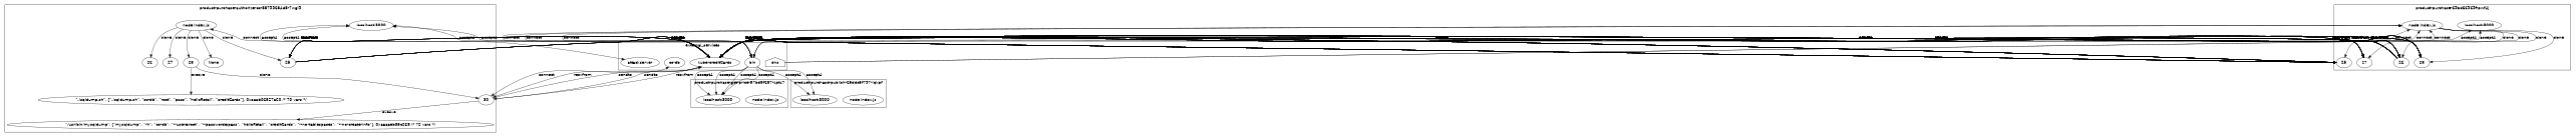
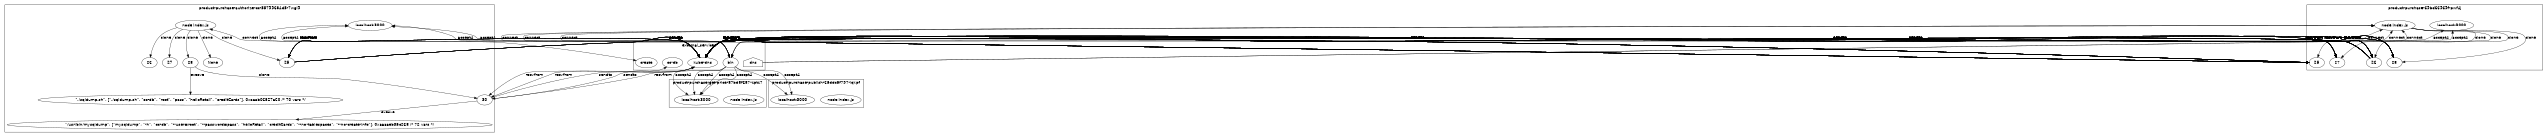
  digraph {
    fontname="DejaVu Sans"
    node [fontname="DejaVu Sans"]
    edge [fontname="DejaVu Sans"]
    n1 [label="node index.js"]
    n2 [label=25]
    n3 [label=26]
    n4 [label=27]
    n5 [label=28]
    None
    n7 [label="localhost:3000"]
    n8 [label="\"./sqldump.sh\", [\"./sqldump.sh\", \"cc-db\", \"root\", \"pass\", \"helloRetail\", \"creditCards\"], 0xaaab06827a60 /* 70 vars */"]
    n9 [label=30]
    n10 [label="\"/usr/bin/mysqldump\", [\"mysqldump\", \"-h\", \"cc-db\", \"--user=root\", \"--password=pass\", \"helloRetail\", \"creditCards\", \"--no-tablespaces\", \"--no-create-info\"], 0xaaaaeb35c268 /* 72 vars */"]
    n11 [label="node index.js"]
    n12 [label=25]
    n13 [label=26]
    n14 [label=27]
    n15 [label=28]
    n16 [label="localhost:3000"]
    n17 [label="node index.js"]
    n18 [label="localhost:3000"]
    n19 [label="node index.js"]
    n20 [label="localhost:3000"]
-   n21 [label=attackserver]
-   n22 [label="kube-creditCards"]
+   n21 [label=create]
+   n22 [label="kube-dns"]
    n23 [label="cc-db"]
    n24 [label=bin]
    n25 [label=dns shape=house]
    subgraph cluster_1 {
      label=" product-purchase-authorize-cc-55799684d5-7wgl9 "
      n1
      n2
      n3
      n4
      n5
      None
      n7
      n8
      n9
      n10
    }
    subgraph cluster_2 {
      label=" product-purchase-69bd66969f-pwf4j "
      n11
      n12
      n13
      n14
      n15
      n16
    }
    subgraph cluster_3 {
      label=" product-purchase-get-price-87bd8f687-zptz7 "
      n17
      n18
    }
    subgraph cluster_4 {
      label=" product-purchase-publish-65ddc5f797-lqkpf "
      n19
      n20
    }
    subgraph cluster_5 {
      label=external_services
      n21
      n22
      n23
      n24
      n25
    }
    n1 -> n2 [label=clone]
    n1 -> n3 [label=clone]
    n1 -> n4 [label=clone]
    n1 -> n5 [label=clone]
    n1 -> None [label=clone]
    n1 -> n21 [dir=both label=connect]
    n2 -> n22 [label=sendto]
    n2 -> n22 [label=sendto]
    n2 -> n22 [label=sendto]
    n2 -> n22 [label=sendto]
    n2 -> n22 [label=sendto]
    n2 -> n22 [label=sendto]
    n2 -> n22 [label=sendto]
    n2 -> n22 [label=sendto]
    n5 -> n8 [label=execve]
    n5 -> n9 [label=clone]
    n9 -> n10 [label=execve]
    n9 -> n22 [label=sendto]
    n9 -> n22 [label=sendto]
-   n9 -> n23 [dir=both label=connect]
+   n9 -> n23 [dir=both label=recvfrom]
    n11 -> n12 [label=clone]
    n11 -> n13 [label=clone]
    n11 -> n14 [label=clone]
    n11 -> n15 [label=clone]
    n11 -> n24 [dir=both label=connect]
    n11 -> n24 [dir=both label=connect]
    n11 -> n24 [dir=both label=connect]
    n11 -> n24 [dir=both label=connect]
    n11 -> n24 [dir=both label=connect]
    n11 -> n24 [dir=both label=connect]
    n12 -> n22 [label=sendto]
    n12 -> n22 [label=sendto]
    n12 -> n22 [label=sendto]
    n12 -> n22 [label=sendto]
    n12 -> n22 [label=sendto]
    n12 -> n22 [label=sendto]
    n12 -> n22 [label=sendto]
    n12 -> n22 [label=sendto]
    n12 -> n22 [label=sendto]
    n12 -> n22 [label=sendto]
    n12 -> n22 [label=sendto]
    n12 -> n22 [label=sendto]
    n12 -> n22 [label=sendto]
    n12 -> n22 [label=sendto]
    n12 -> n22 [label=sendto]
    n12 -> n22 [label=sendto]
    n13 -> n22 [label=sendto]
    n13 -> n22 [label=sendto]
    n13 -> n22 [label=sendto]
    n13 -> n22 [label=sendto]
    n13 -> n22 [label=sendto]
    n13 -> n22 [label=sendto]
    n13 -> n22 [label=sendto]
    n13 -> n22 [label=sendto]
    n13 -> n22 [label=sendto]
    n13 -> n22 [label=sendto]
    n13 -> n22 [label=sendto]
    n13 -> n22 [label=sendto]
    n13 -> n22 [label=sendto]
    n13 -> n22 [label=sendto]
    n13 -> n22 [label=sendto]
    n13 -> n22 [label=sendto]
    n14 -> n22 [label=sendto]
    n14 -> n22 [label=sendto]
    n14 -> n22 [label=sendto]
    n14 -> n22 [label=sendto]
    n14 -> n22 [label=sendto]
    n14 -> n22 [label=sendto]
    n14 -> n22 [label=sendto]
    n14 -> n22 [label=sendto]
    n15 -> n22 [label=sendto]
    n15 -> n22 [label=sendto]
    n15 -> n22 [label=sendto]
    n15 -> n22 [label=sendto]
    n15 -> n22 [label=sendto]
    n15 -> n22 [label=sendto]
    n15 -> n22 [label=sendto]
    n15 -> n22 [label=sendto]
    n22 -> n2 [label=recvfrom]
    n22 -> n2 [label=recvfrom]
    n22 -> n2 [label=recvfrom]
    n22 -> n2 [label=recvfrom]
    n22 -> n2 [label=recvfrom]
    n22 -> n2 [label=recvfrom]
    n22 -> n2 [label=recvfrom]
    n22 -> n2 [label=recvfrom]
    n22 -> n9 [label=recvfrom]
    n22 -> n9 [label=recvfrom]
    n22 -> n12 [label=recvfrom]
    n22 -> n12 [label=recvfrom]
    n22 -> n12 [label=recvfrom]
    n22 -> n12 [label=recvfrom]
    n22 -> n12 [label=recvfrom]
    n22 -> n12 [label=recvfrom]
    n22 -> n12 [label=recvfrom]
    n22 -> n12 [label=recvfrom]
    n22 -> n12 [label=recvfrom]
    n22 -> n12 [label=recvfrom]
    n22 -> n12 [label=recvfrom]
    n22 -> n12 [label=recvfrom]
    n22 -> n12 [label=recvfrom]
    n22 -> n12 [label=recvfrom]
    n22 -> n12 [label=recvfrom]
    n22 -> n12 [label=recvfrom]
    n22 -> n13 [label=recvfrom]
    n22 -> n13 [label=recvfrom]
    n22 -> n13 [label=recvfrom]
    n22 -> n13 [label=recvfrom]
    n22 -> n13 [label=recvfrom]
    n22 -> n13 [label=recvfrom]
    n22 -> n13 [label=recvfrom]
    n22 -> n13 [label=recvfrom]
    n22 -> n13 [label=recvfrom]
    n22 -> n13 [label=recvfrom]
    n22 -> n13 [label=recvfrom]
    n22 -> n13 [label=recvfrom]
    n22 -> n13 [label=recvfrom]
    n22 -> n13 [label=recvfrom]
    n22 -> n13 [label=recvfrom]
    n22 -> n13 [label=recvfrom]
    n22 -> n14 [label=recvfrom]
    n22 -> n14 [label=recvfrom]
    n22 -> n14 [label=recvfrom]
    n22 -> n14 [label=recvfrom]
    n22 -> n14 [label=recvfrom]
    n22 -> n14 [label=recvfrom]
    n22 -> n14 [label=recvfrom]
    n22 -> n14 [label=recvfrom]
    n22 -> n15 [label=recvfrom]
    n22 -> n15 [label=recvfrom]
    n22 -> n15 [label=recvfrom]
    n22 -> n15 [label=recvfrom]
    n22 -> n15 [label=recvfrom]
    n22 -> n15 [label=recvfrom]
    n22 -> n15 [label=recvfrom]
    n22 -> n15 [label=recvfrom]
    n24 -> n7 [label=accept4]
    n24 -> n7 [label=accept4]
    n24 -> n7 [label=accept4]
    n24 -> n7 [label=accept4]
    n24 -> n18 [label=accept4]
    n24 -> n18 [label=accept4]
    n24 -> n18 [label=accept4]
    n24 -> n18 [label=accept4]
    n24 -> n20 [label=accept4]
    n24 -> n20 [label=accept4]
    n25 -> n16 [label=accept4]
    n25 -> n16 [label=accept4]
  }
